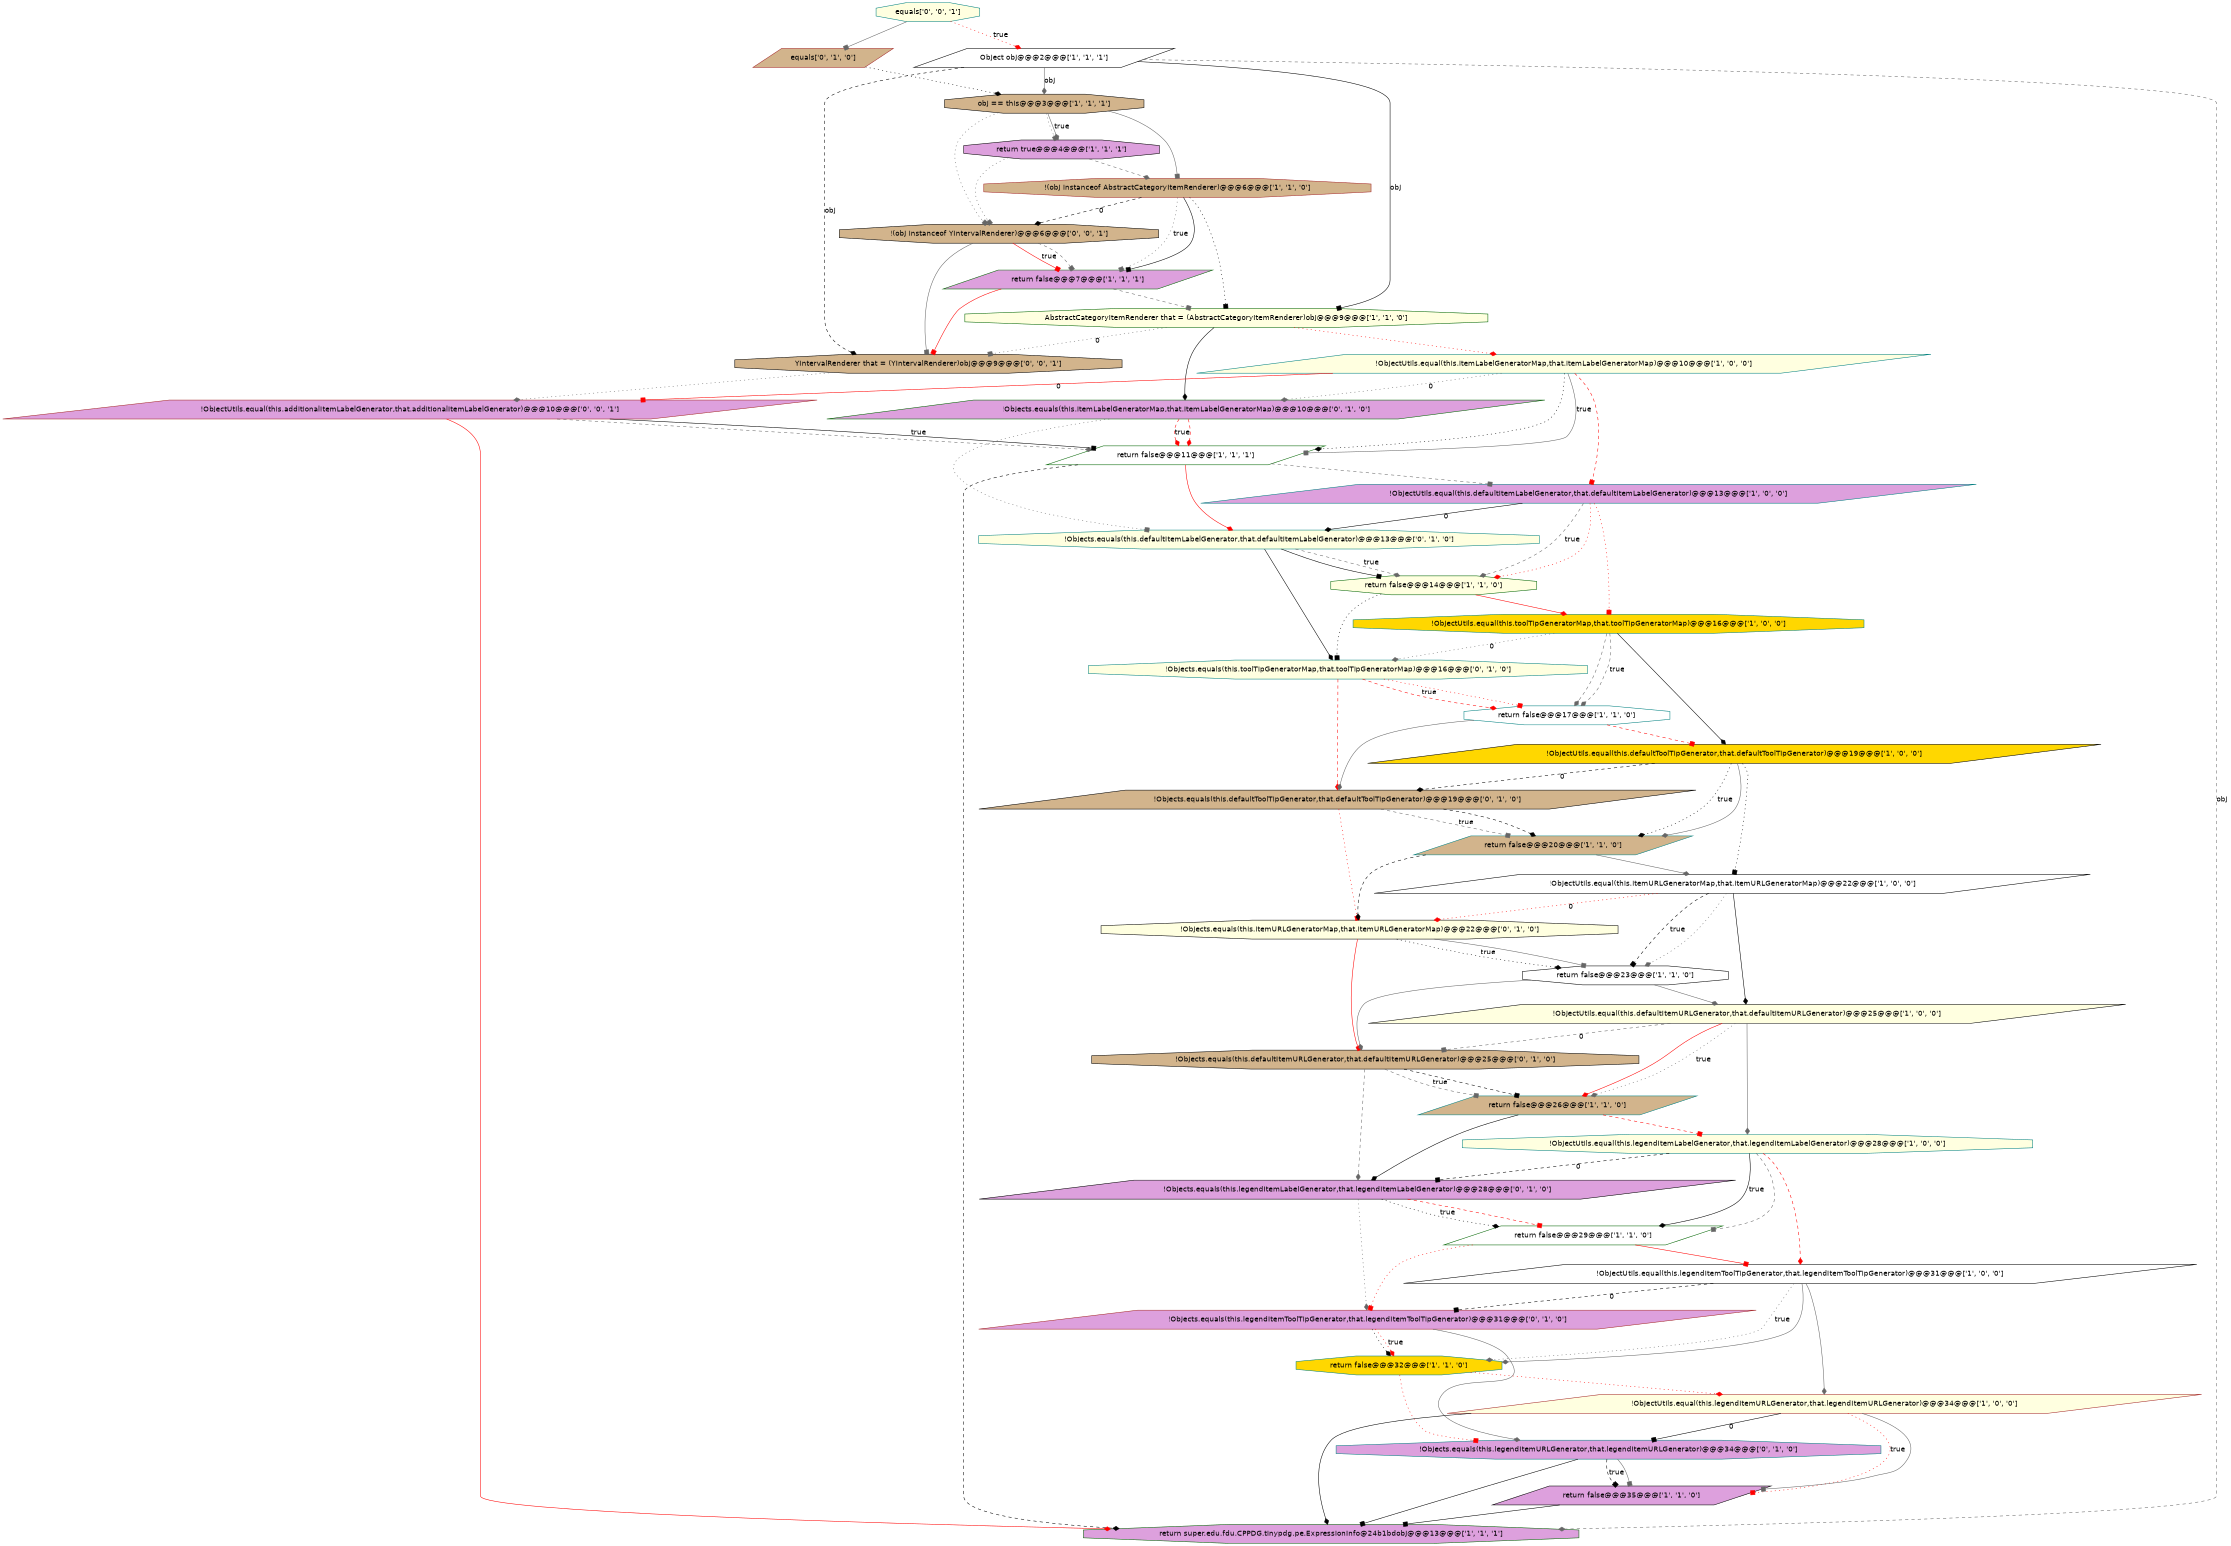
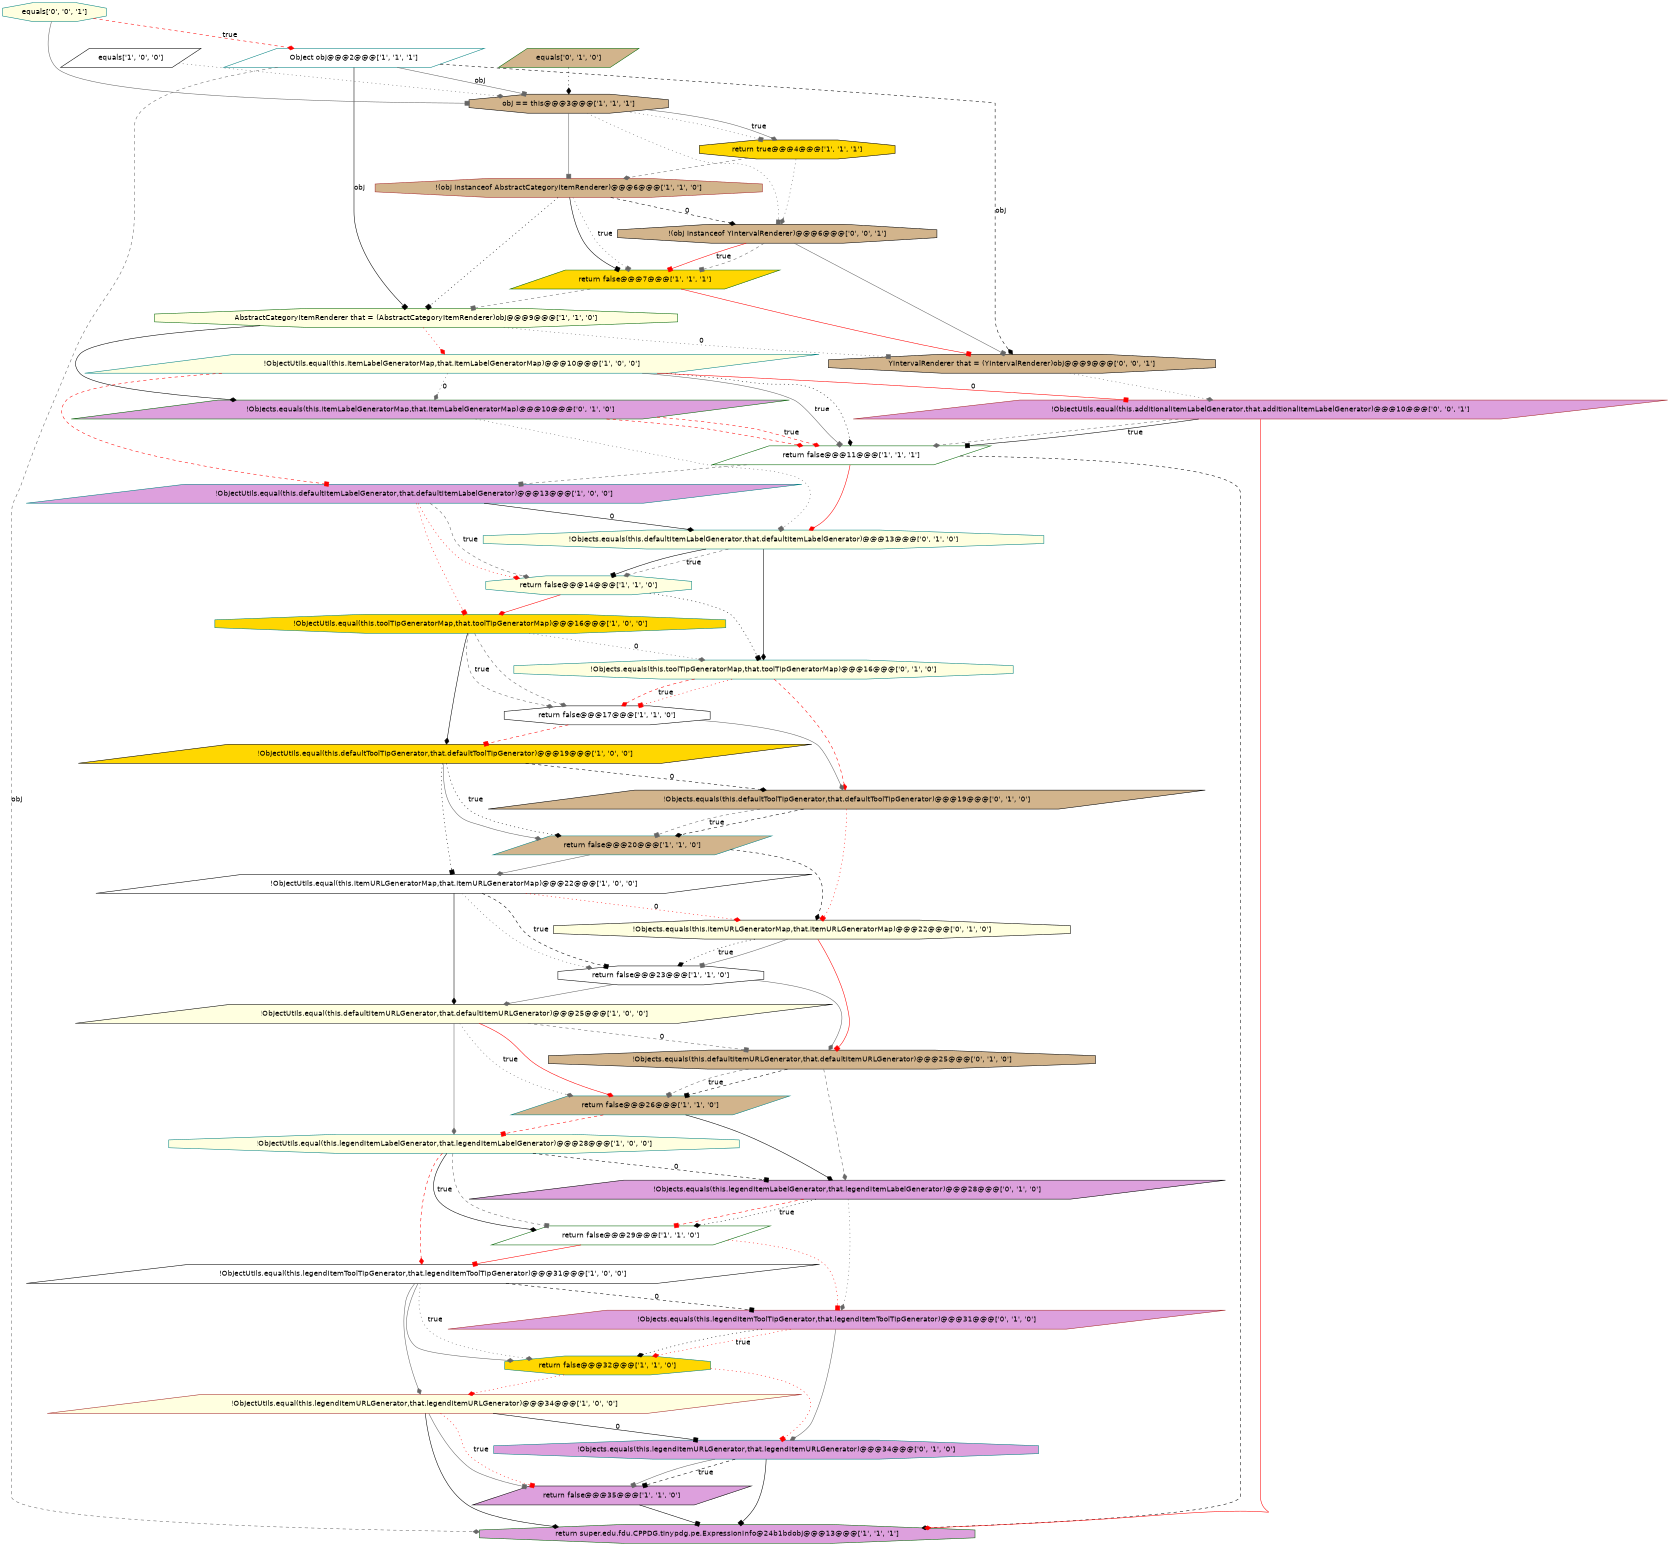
  digraph {
    fontname="DejaVu Sans"
    node [color=black fillcolor=lightyellow fontname="DejaVu Sans" shape=parallelogram style=filled]
    edge [arrowhead=diamond color=gray40 fontname="DejaVu Sans" style=solid]
    n1 [color=teal fillcolor=plum label="!Objects.equals(this.legendItemURLGenerator,that.legendItemURLGenerator)@@@34@@@['0', '1', '0']" shape=octagon]
    n2 [fillcolor=plum label="return false@@@35@@@['1', '1', '0']"]
    n3 [color=darkgreen fillcolor=plum label="return super.edu.fdu.CPPDG.tinypdg.pe.ExpressionInfo@24b1bdobj@@@13@@@['1', '1', '1']" shape=octagon]
    n4 [fillcolor=white label="!ObjectUtils.equal(this.legendItemToolTipGenerator,that.legendItemToolTipGenerator)@@@31@@@['1', '0', '0']"]
    n5 [color=brown fillcolor=plum label="!Objects.equals(this.legendItemToolTipGenerator,that.legendItemToolTipGenerator)@@@31@@@['0', '1', '0']"]
    n6 [color=teal fillcolor=gold label="return false@@@32@@@['1', '1', '0']" shape=octagon]
    n7 [color=brown label="!ObjectUtils.equal(this.legendItemURLGenerator,that.legendItemURLGenerator)@@@34@@@['1', '0', '0']"]
    n8 [fillcolor=tan label="obj == this@@@3@@@['1', '1', '1']" shape=octagon]
-   n9 [fillcolor=plum label="return true@@@4@@@['1', '1', '1']" shape=octagon]
+   n9 [fillcolor=gold label="return true@@@4@@@['1', '1', '1']" shape=octagon]
    n10 [color=brown fillcolor=tan label="!(obj instanceof AbstractCategoryItemRenderer)@@@6@@@['1', '1', '0']" shape=octagon]
    n11 [fillcolor=tan label="!(obj instanceof YIntervalRenderer)@@@6@@@['0', '0', '1']" shape=octagon]
    n12 [color=darkgreen label="AbstractCategoryItemRenderer that = (AbstractCategoryItemRenderer)obj@@@9@@@['1', '1', '0']" shape=octagon]
-   n13 [color=darkgreen fillcolor=plum label="return false@@@7@@@['1', '1', '1']"]
+   n13 [color=darkgreen fillcolor=gold label="return false@@@7@@@['1', '1', '1']"]
    n14 [fillcolor=tan label="YIntervalRenderer that = (YIntervalRenderer)obj@@@9@@@['0', '0', '1']" shape=octagon]
    n15 [color=darkgreen fillcolor=plum label="!Objects.equals(this.itemLabelGeneratorMap,that.itemLabelGeneratorMap)@@@10@@@['0', '1', '0']"]
    n16 [color=teal label="!ObjectUtils.equal(this.itemLabelGeneratorMap,that.itemLabelGeneratorMap)@@@10@@@['1', '0', '0']"]
    n17 [color=teal label="!Objects.equals(this.defaultItemLabelGenerator,that.defaultItemLabelGenerator)@@@13@@@['0', '1', '0']" shape=octagon]
    n18 [color=darkgreen fillcolor=white label="return false@@@11@@@['1', '1', '1']"]
    n19 [color=teal fillcolor=plum label="!ObjectUtils.equal(this.defaultItemLabelGenerator,that.defaultItemLabelGenerator)@@@13@@@['1', '0', '0']"]
    n20 [color=brown fillcolor=plum label="!ObjectUtils.equal(this.additionalItemLabelGenerator,that.additionalItemLabelGenerator)@@@10@@@['0', '0', '1']"]
-   n21 [color=darkgreen label="return false@@@14@@@['1', '1', '0']" shape=octagon]
+   n21 [color=teal label="return false@@@14@@@['1', '1', '0']" shape=octagon]
    n22 [color=teal fillcolor=gold label="!ObjectUtils.equal(this.toolTipGeneratorMap,that.toolTipGeneratorMap)@@@16@@@['1', '0', '0']" shape=octagon]
    n23 [color=teal label="!Objects.equals(this.toolTipGeneratorMap,that.toolTipGeneratorMap)@@@16@@@['0', '1', '0']" shape=octagon]
-   n24 [color=teal fillcolor=white label="return false@@@17@@@['1', '1', '0']" shape=octagon]
+   n24 [fillcolor=white label="return false@@@17@@@['1', '1', '0']" shape=octagon]
    n25 [fillcolor=gold label="!ObjectUtils.equal(this.defaultToolTipGenerator,that.defaultToolTipGenerator)@@@19@@@['1', '0', '0']"]
    n26 [fillcolor=tan label="!Objects.equals(this.defaultItemURLGenerator,that.defaultItemURLGenerator)@@@25@@@['0', '1', '0']" shape=octagon]
    n27 [color=teal fillcolor=tan label="return false@@@26@@@['1', '1', '0']"]
    n28 [fillcolor=plum label="!Objects.equals(this.legendItemLabelGenerator,that.legendItemLabelGenerator)@@@28@@@['0', '1', '0']"]
    n29 [color=teal label="!ObjectUtils.equal(this.legendItemLabelGenerator,that.legendItemLabelGenerator)@@@28@@@['1', '0', '0']" shape=octagon]
    n30 [color=darkgreen fillcolor=white label="return false@@@29@@@['1', '1', '0']"]
    n31 [fillcolor=tan label="!Objects.equals(this.defaultToolTipGenerator,that.defaultToolTipGenerator)@@@19@@@['0', '1', '0']"]
    n32 [label="!Objects.equals(this.itemURLGeneratorMap,that.itemURLGeneratorMap)@@@22@@@['0', '1', '0']" shape=octagon]
    n33 [color=teal fillcolor=tan label="return false@@@20@@@['1', '1', '0']"]
    n34 [fillcolor=white label="!ObjectUtils.equal(this.itemURLGeneratorMap,that.itemURLGeneratorMap)@@@22@@@['1', '0', '0']"]
-   n35 [color=brown fillcolor=tan label="equals['0', '1', '0']"]
-   n36 [fillcolor=white label="Object obj@@@2@@@['1', '1', '1']"]
+   n35 [color=darkgreen fillcolor=tan label="equals['0', '1', '0']"]
+   n36 [color=teal fillcolor=white label="Object obj@@@2@@@['1', '1', '1']"]
+   n37 [fillcolor=white label="equals['1', '0', '0']"]
    n38 [fillcolor=white label="return false@@@23@@@['1', '1', '0']" shape=octagon]
    n39 [label="!ObjectUtils.equal(this.defaultItemURLGenerator,that.defaultItemURLGenerator)@@@25@@@['1', '0', '0']"]
    n40 [color=teal label="equals['0', '0', '1']" shape=octagon]
    n1 -> n2 [arrowhead=box color=black label=true style=dashed]
    n1 -> n2 [arrowhead=box]
    n1 -> n3 [arrowhead=box color=black]
    n2 -> n3 [arrowhead=box color=black]
    n4 -> n5 [arrowhead=box color=black label=0 style=dashed]
    n4 -> n6
    n4 -> n6 [label=true style=dotted]
    n4 -> n7
    n5 -> n1
    n5 -> n6 [color=red label=true style=dotted]
    n5 -> n6 [color=black style=dotted]
    n6 -> n1 [arrowhead=box color=red style=dotted]
    n6 -> n7 [color=red style=dotted]
    n7 -> n1 [arrowhead=box color=black label=0]
    n7 -> n2 [arrowhead=box color=red label=true style=dotted]
    n7 -> n2 [arrowhead=box]
    n7 -> n3 [color=black]
    n8 -> n9 [label=true]
    n8 -> n9 [arrowhead=box style=dotted]
    n8 -> n10 [arrowhead=box]
    n8 -> n11 [arrowhead=box style=dotted]
    n9 -> n10 [style=dashed]
-   n9 -> n11 [arrowhead=box style=dotted]
+   n9 -> n11 [style=dotted]
    n10 -> n11 [color=black label=0 style=dashed]
    n10 -> n12 [arrowhead=box color=black style=dotted]
    n10 -> n13 [arrowhead=box label=true style=dotted]
    n10 -> n13 [arrowhead=box color=black]
    n11 -> n13 [arrowhead=box color=red label=true]
    n11 -> n13 [arrowhead=box style=dashed]
    n11 -> n14 [arrowhead=box]
    n12 -> n14 [arrowhead=box label=0 style=dotted]
    n12 -> n15 [color=black]
    n12 -> n16 [color=red style=dotted]
    n13 -> n12 [arrowhead=box style=dashed]
    n13 -> n14 [arrowhead=box color=red]
    n14 -> n20 [style=dotted]
    n15 -> n17 [arrowhead=box style=dotted]
    n15 -> n18 [color=red label=true style=dashed]
    n15 -> n18 [color=red style=dashed]
    n16 -> n15 [label=0 style=dotted]
    n16 -> n18 [arrowhead=box label=true]
    n16 -> n18 [color=black style=dotted]
    n16 -> n19 [arrowhead=box color=red style=dashed]
    n16 -> n20 [arrowhead=box color=red label=0]
    n17 -> n21 [label=true style=dashed]
    n17 -> n21 [arrowhead=box color=black]
    n17 -> n23 [color=black]
    n18 -> n3 [color=black style=dashed]
    n18 -> n17 [color=red]
    n18 -> n19 [arrowhead=box style=dashed]
    n19 -> n17 [color=black label=0]
    n19 -> n21 [label=true style=dashed]
    n19 -> n21 [color=red style=dotted]
    n19 -> n22 [arrowhead=box color=red style=dotted]
    n20 -> n3 [color=red]
    n20 -> n18 [style=dashed]
    n20 -> n18 [arrowhead=box color=black label=true]
    n21 -> n22 [color=red]
    n21 -> n23 [arrowhead=box color=black style=dotted]
    n22 -> n23 [label=0 style=dotted]
    n22 -> n24 [style=dashed]
    n22 -> n24 [label=true style=dashed]
    n22 -> n25 [color=black]
    n23 -> n24 [arrowhead=box color=red style=dotted]
    n23 -> n24 [color=red label=true style=dashed]
    n23 -> n31 [color=red style=dashed]
    n24 -> n25 [arrowhead=box color=red style=dashed]
    n24 -> n31
    n25 -> n31 [color=black label=0 style=dashed]
    n25 -> n33 [color=black label=true style=dotted]
    n25 -> n33
    n25 -> n34 [arrowhead=box color=black style=dotted]
    n26 -> n27 [arrowhead=box color=black style=dashed]
    n26 -> n27 [arrowhead=box label=true style=dashed]
    n26 -> n28 [style=dashed]
    n27 -> n28 [color=black]
    n27 -> n29 [arrowhead=box color=red style=dashed]
    n28 -> n5 [style=dotted]
    n28 -> n30 [arrowhead=box color=red style=dashed]
    n28 -> n30 [color=black label=true style=dotted]
    n29 -> n4 [color=red style=dashed]
    n29 -> n28 [arrowhead=box color=black label=0 style=dashed]
    n29 -> n30 [arrowhead=box style=dashed]
    n29 -> n30 [color=black label=true]
    n30 -> n4 [arrowhead=box color=red]
    n30 -> n5 [arrowhead=box color=red style=dotted]
    n31 -> n32 [arrowhead=box color=red style=dotted]
    n31 -> n33 [color=black style=dashed]
    n31 -> n33 [arrowhead=box label=true style=dashed]
    n32 -> n26 [arrowhead=box color=red]
    n32 -> n38 [arrowhead=box]
    n32 -> n38 [color=black label=true style=dotted]
    n33 -> n32 [color=black style=dashed]
    n33 -> n34
    n34 -> n32 [color=red label=0 style=dotted]
    n34 -> n38 [arrowhead=box color=black label=true style=dashed]
    n34 -> n38 [style=dotted]
    n34 -> n39 [color=black]
    n35 -> n8 [color=black style=dotted]
    n36 -> n3 [label=obj style=dashed]
-   n36 -> n8 [label=obj]
+   n36 -> n8 [arrowhead=box label=obj]
    n36 -> n12 [arrowhead=box color=black label=obj]
    n36 -> n14 [color=black label=obj style=dashed]
+   n37 -> n8 [style=dotted]
    n38 -> n26
    n38 -> n39
    n39 -> n26 [arrowhead=box label=0 style=dashed]
    n39 -> n27 [color=red]
    n39 -> n27 [label=true style=dotted]
    n39 -> n29
-   n40 -> n35 [arrowhead=box]
-   n40 -> n36 [color=red label=true style=dotted]
+   n40 -> n8 [arrowhead=box]
+   n40 -> n36 [color=red label=true style=dashed]
  }
